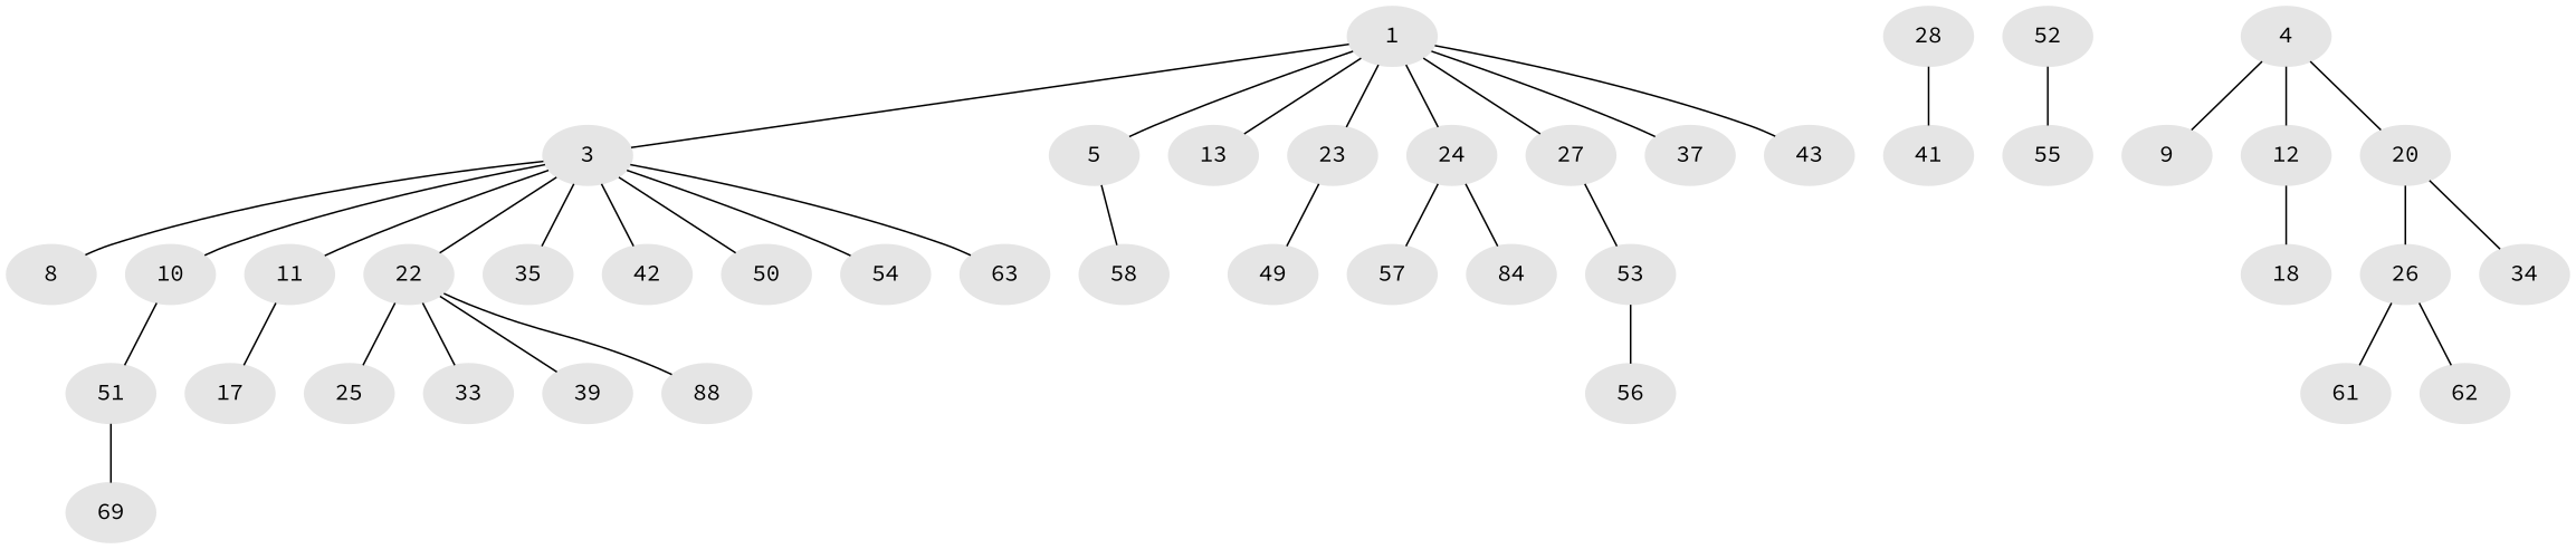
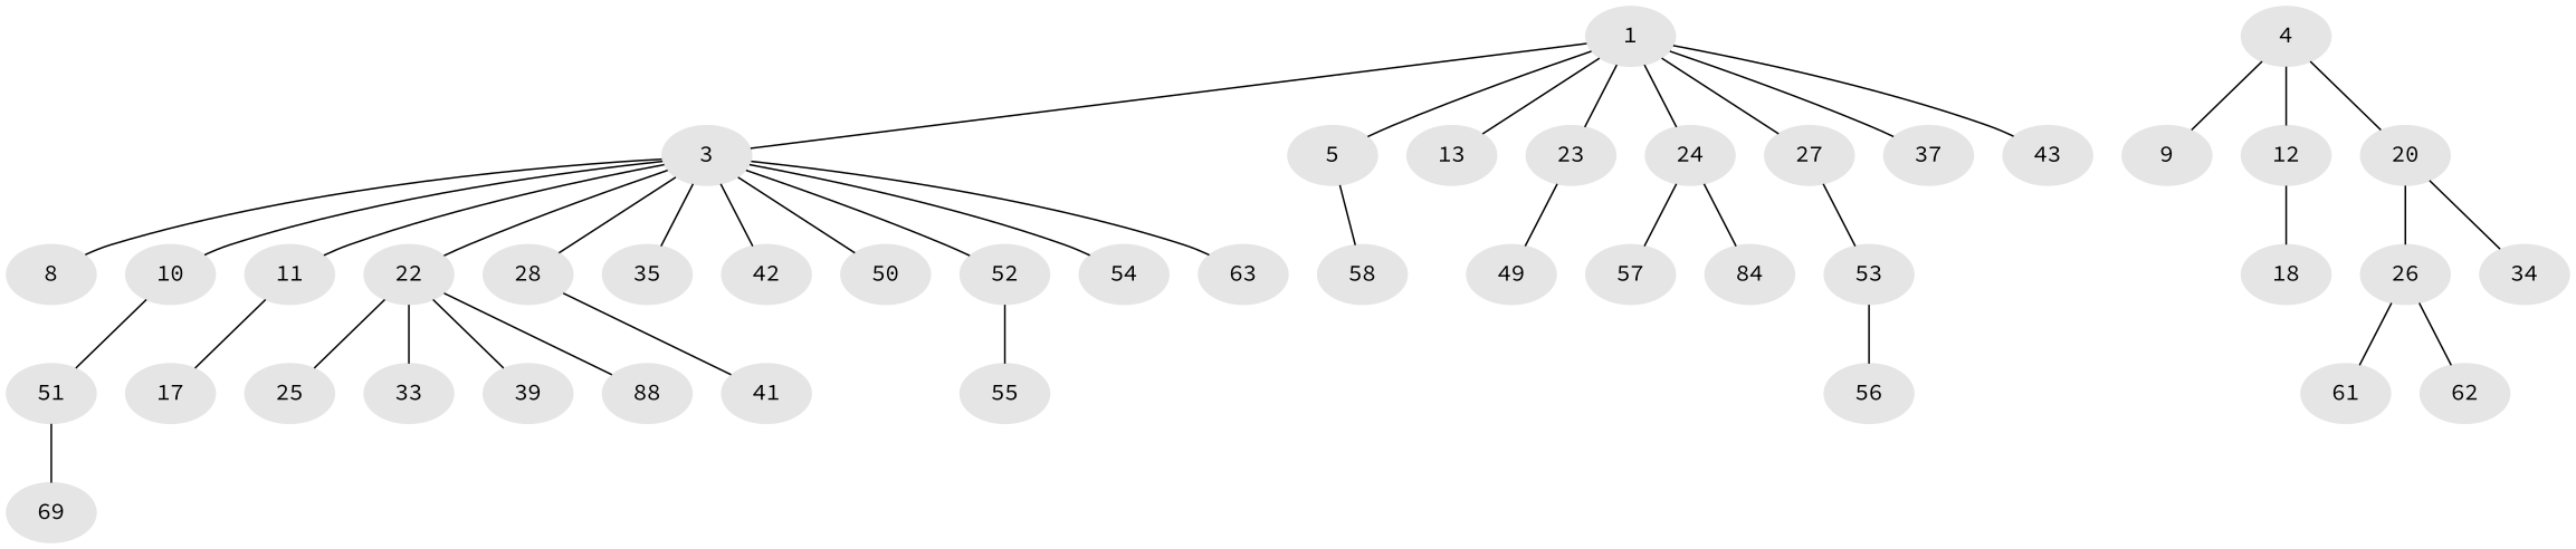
  graph {
    fontname="Source Code Pro"
    node [color=gray90 fontname="Source Code Pro" style=filled]
    edge [fontname="Source Code Pro"]
    1 [super="+2"]
    3 [super="+7+15+6"]
    5 [super="+74+16"]
    13 [super="+29+36"]
    23
    24 [super="+47"]
    27 [super="+32"]
    37
    43 [super="+85+66"]
    8 [super="+14+73"]
    10 [super="+45+64"]
    11 [super="+71+38"]
    22
    28
    35
    42
    50
    52
    54
    63 [super="+67"]
    9 [super="+68"]
    4
    12
    20
    58 [super="+83"]
    49
    57
    n28 [label=84 super="+82+81"]
    53
    51
    17 [super="+72"]
    25 [super="+30"]
    33 [super="+79+76"]
    39 [super="+60"]
    88
    41 [super="+86+84"]
    55
    18 [super="+31+19+70"]
    26
    34
    61 [super="+89"]
    62
    69
    56 [super="+77"]
    1 -- 3
    1 -- 5
    1 -- 13
    1 -- 23
    1 -- 24
    1 -- 27
    1 -- 37
    1 -- 43
    3 -- 8
    3 -- 10
    3 -- 11
    3 -- 22
+   3 -- 28
    3 -- 35
    3 -- 42
    3 -- 50
+   3 -- 52
    3 -- 54
    3 -- 63
    5 -- 58
    23 -- 49
    24 -- 57
    24 -- n28
    27 -- 53
    10 -- 51
    11 -- 17
    22 -- 25
    22 -- 33
    22 -- 39
    22 -- 88
    28 -- 41
    52 -- 55
    4 -- 9
    4 -- 12
    4 -- 20
    12 -- 18
    20 -- 26
    20 -- 34
    53 -- 56
    51 -- 69
    26 -- 61
    26 -- 62
  }
